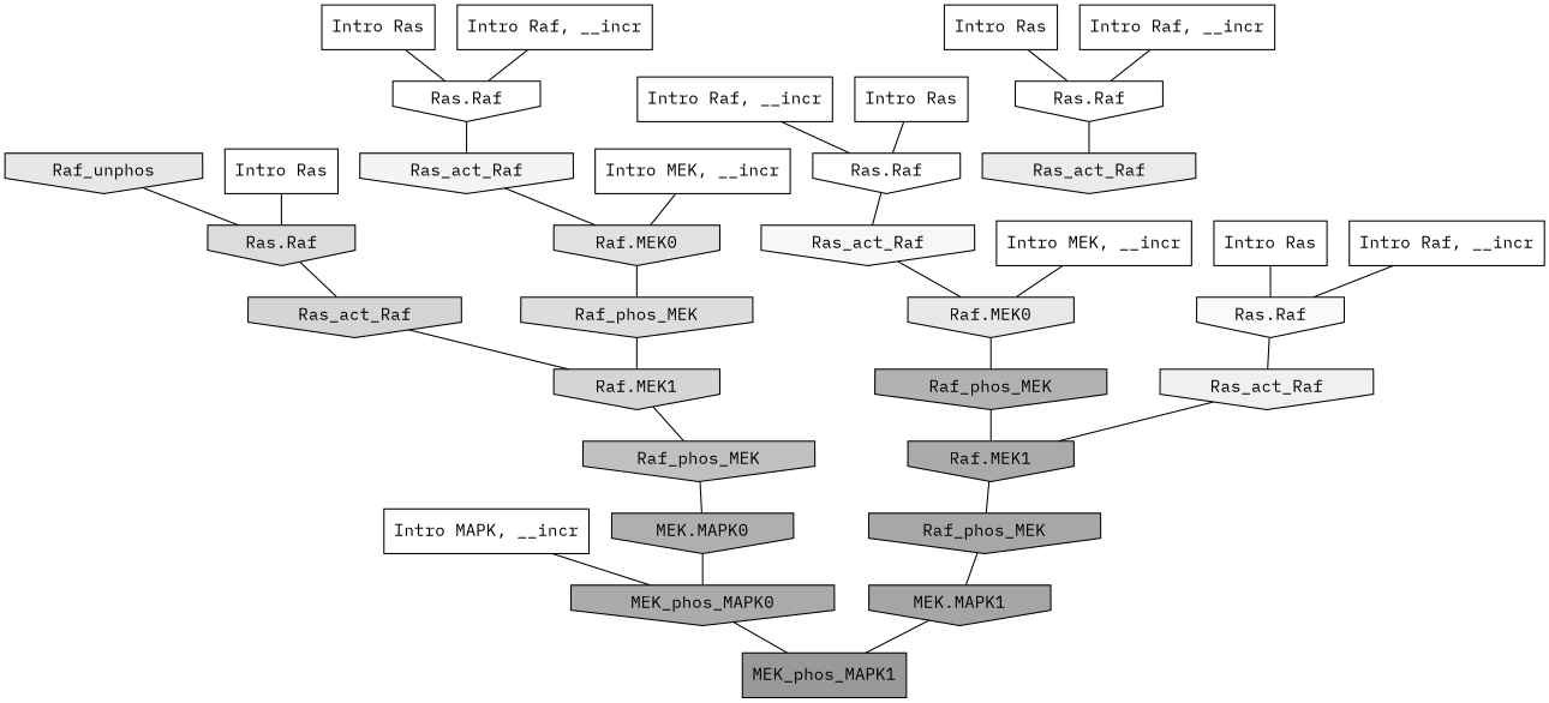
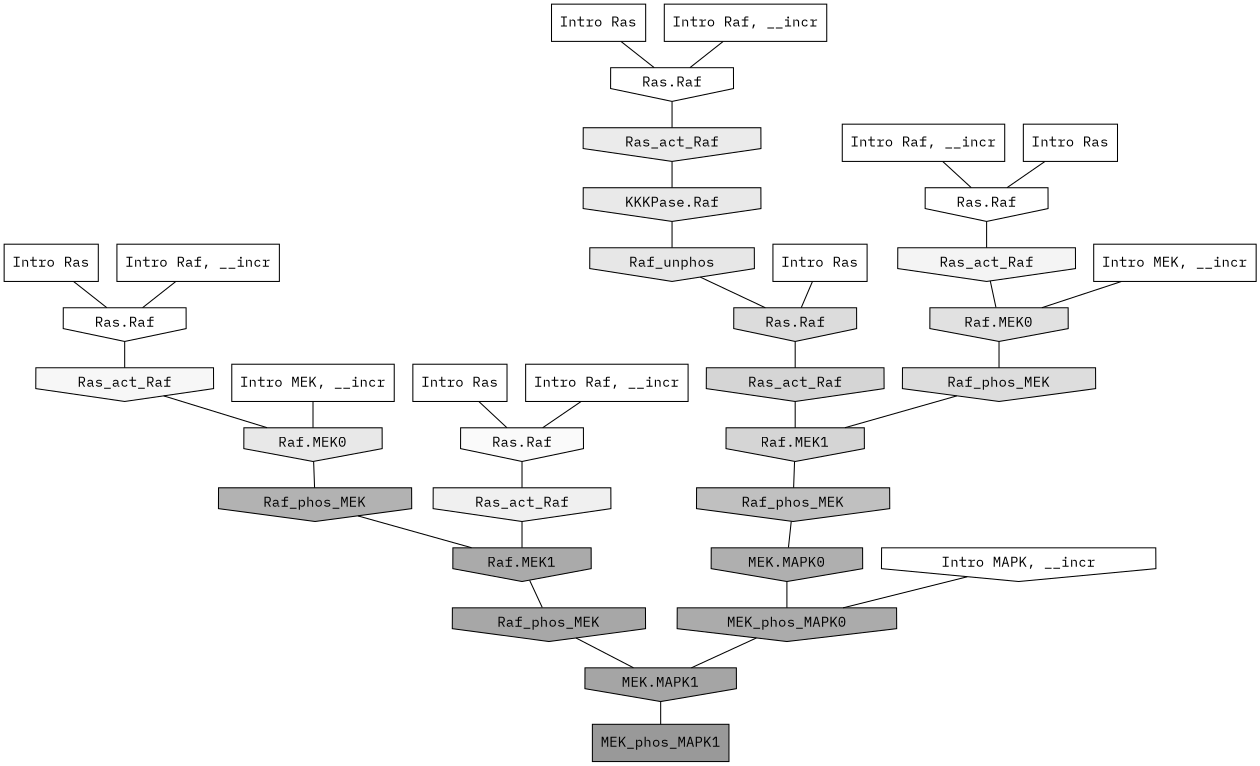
  digraph {
    fontname="IBM Plex Mono"
    rankdir=TB
    ranksep=0.30
    node [fillcolor="0.000 0.000 1.000" fontname="IBM Plex Mono" shape=invhouse style=filled]
    edge [color="0.000 0.000 0.000" dir=none fontname="IBM Plex Mono"]
    n1 [label="Intro Ras" shape=rectangle]
    n2 [fillcolor="0.000 0.000 0.861" label="Ras.Raf"]
    n3 [fillcolor="0.000 0.000 0.833" label=Ras_act_Raf]
    n4 [label="Intro Ras" shape=rectangle]
    n5 [fillcolor="0.000 0.000 0.979" label="Ras.Raf"]
    n6 [fillcolor="0.000 0.000 0.938" label=Ras_act_Raf]
    n7 [label="Intro Ras" shape=rectangle]
    n8 [label="Ras.Raf"]
    n9 [fillcolor="0.000 0.000 0.968" label=Ras_act_Raf]
    n10 [label="Intro Ras" shape=rectangle]
    n11 [label="Ras.Raf"]
    n12 [fillcolor="0.000 0.000 0.954" label=Ras_act_Raf]
    n13 [label="Intro Ras" shape=rectangle]
    n14 [label="Ras.Raf"]
    n15 [fillcolor="0.000 0.000 0.921" label=Ras_act_Raf]
    n16 [label="Intro Raf, __incr" shape=rectangle]
    n17 [label="Intro Raf, __incr" shape=rectangle]
    n18 [label="Intro Raf, __incr" shape=rectangle]
    n19 [label="Intro Raf, __incr" shape=rectangle]
    n20 [label="Intro MEK, __incr" shape=rectangle]
    n21 [fillcolor="0.000 0.000 0.909" label="Raf.MEK0"]
    n22 [fillcolor="0.000 0.000 0.698" label=Raf_phos_MEK]
    n23 [label="Intro MEK, __incr" shape=rectangle]
    n24 [fillcolor="0.000 0.000 0.881" label="Raf.MEK0"]
    n25 [fillcolor="0.000 0.000 0.864" label=Raf_phos_MEK]
-   n26 [label="Intro MAPK, __incr" shape=rectangle]
+   n26 [label="Intro MAPK, __incr"]
    n27 [fillcolor="0.000 0.000 0.669" label=MEK_phos_MAPK0]
    n28 [fillcolor="0.000 0.000 0.686" label="MEK.MAPK0"]
+   n29 [fillcolor="0.000 0.000 0.912" label="KKKPase.Raf"]
    n30 [fillcolor="0.000 0.000 0.906" label=Raf_unphos]
    n31 [fillcolor="0.000 0.000 0.666" label="Raf.MEK1"]
    n32 [fillcolor="0.000 0.000 0.653" label=Raf_phos_MEK]
    n33 [fillcolor="0.000 0.000 0.833" label="Raf.MEK1"]
    n34 [fillcolor="0.000 0.000 0.751" label=Raf_phos_MEK]
    n35 [fillcolor="0.000 0.000 0.647" label="MEK.MAPK1"]
    n36 [fillcolor="0.000 0.000 0.600" label=MEK_phos_MAPK1 shape=box]
    n1 -> n2
    n2 -> n3
    n3 -> n33
    n4 -> n5
    n5 -> n6
    n6 -> n31
    n7 -> n8
    n8 -> n9
    n9 -> n21
    n10 -> n11
    n11 -> n12
    n12 -> n24
    n13 -> n14
    n14 -> n15
+   n15 -> n29
    n16 -> n14
    n17 -> n5
    n18 -> n8
    n19 -> n11
    n20 -> n21
    n21 -> n22
    n22 -> n31
    n23 -> n24
    n24 -> n25
    n25 -> n33
    n26 -> n27
-   n27 -> n36
+   n27 -> n35
    n28 -> n27
+   n29 -> n30
    n30 -> n2
    n31 -> n32
    n32 -> n35
    n33 -> n34
    n34 -> n28
    n35 -> n36
  }
